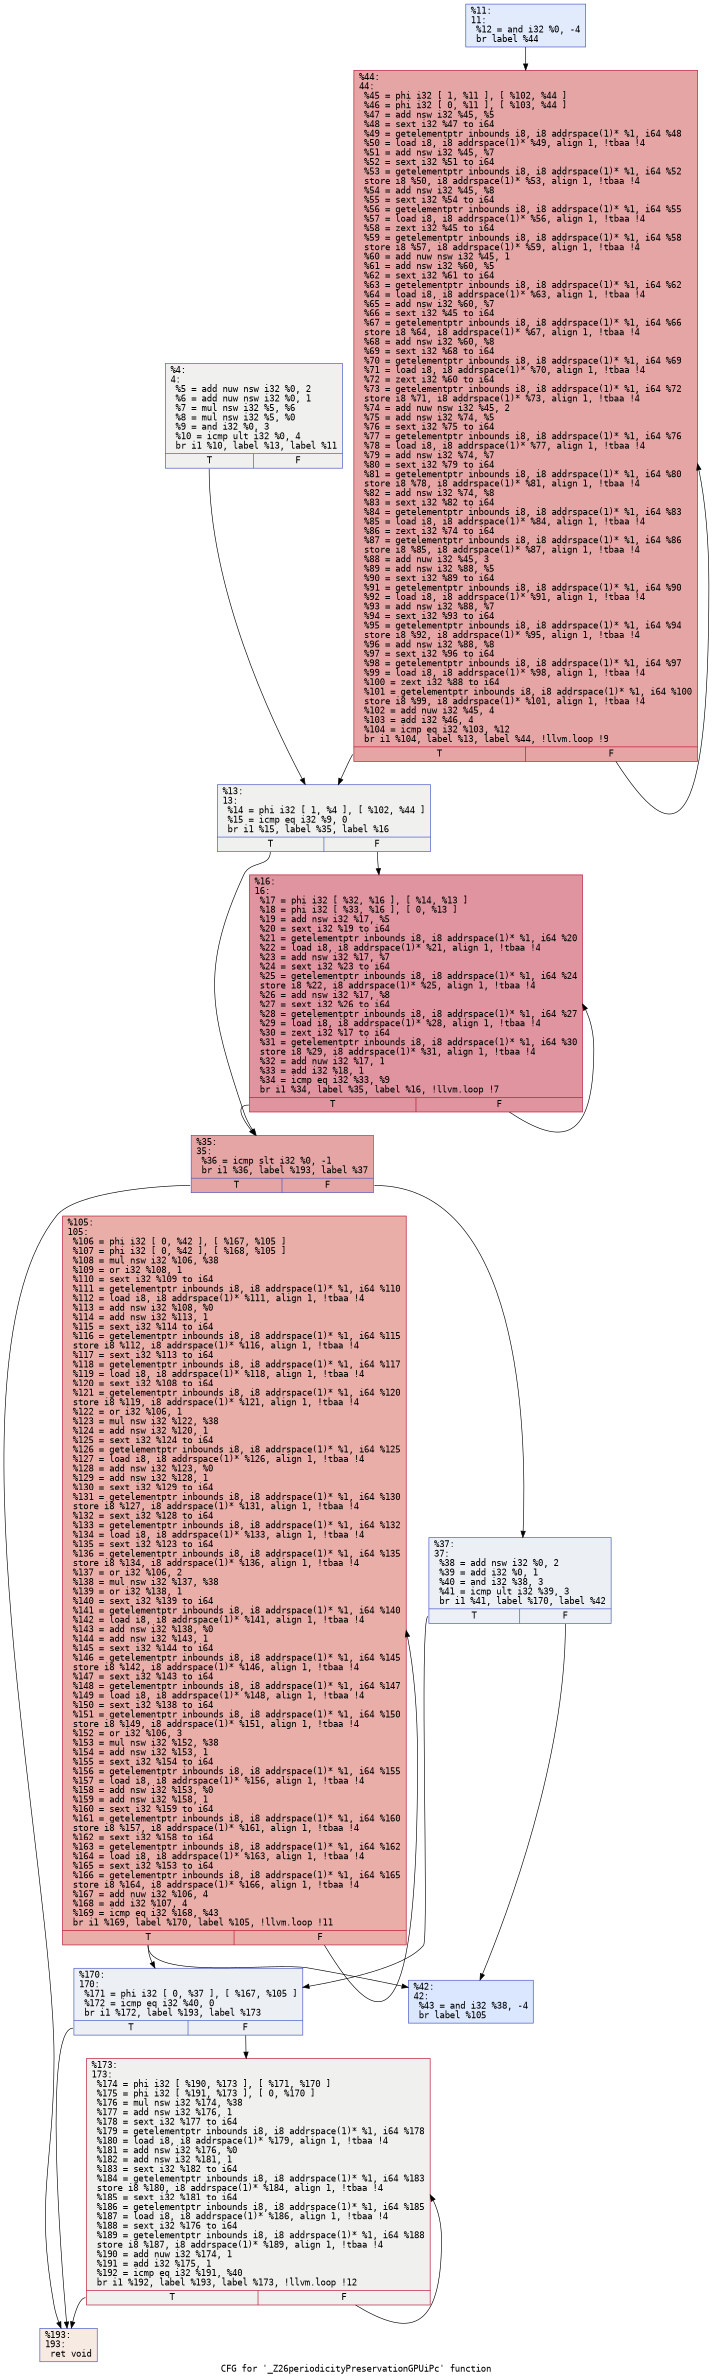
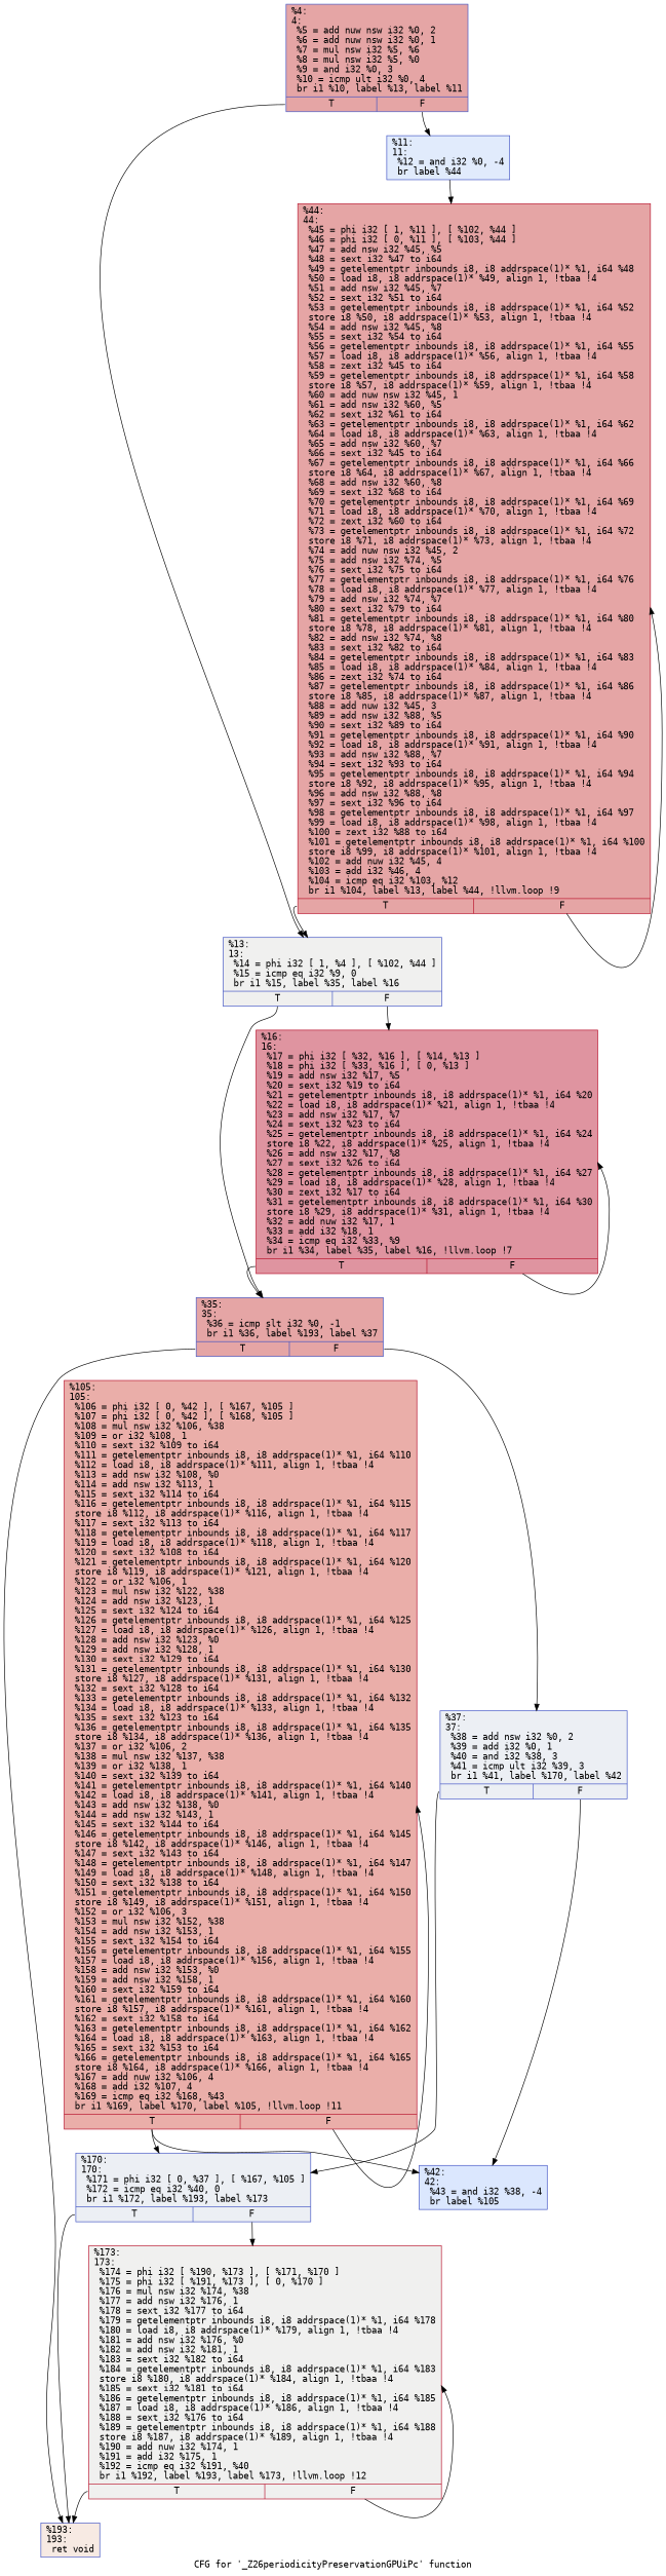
  digraph {
    fontname="DejaVu Sans Mono"
    label="CFG for '_Z26periodicityPreservationGPUiPc' function"
    node [color="#3d50c3ff" fillcolor="#dedcdb70" fontname="DejaVu Sans Mono" shape=record style=filled]
    edge [fontname="DejaVu Sans Mono" tailport=s0]
    n1 [fillcolor="#c5333470" label="{%35:\l35:                                               \l  %36 = icmp slt i32 %0, -1\l  br i1 %36, label %193, label %37\l|{<s0>T|<s1>F}}"]
    n2 [fillcolor="#eed0c070" label="{%193:\l193:                                              \l  ret void\l}"]
    n3 [fillcolor="#d4dbe670" label="{%37:\l37:                                               \l  %38 = add nsw i32 %0, 2\l  %39 = add i32 %0, 1\l  %40 = and i32 %38, 3\l  %41 = icmp ult i32 %39, 3\l  br i1 %41, label %170, label %42\l|{<s0>T|<s1>F}}"]
-   n4 [label="{%4:\l4:                                                \l  %5 = add nuw nsw i32 %0, 2\l  %6 = add nuw nsw i32 %0, 1\l  %7 = mul nsw i32 %5, %6\l  %8 = mul nsw i32 %5, %0\l  %9 = and i32 %0, 3\l  %10 = icmp ult i32 %0, 4\l  br i1 %10, label %13, label %11\l|{<s0>T|<s1>F}}"]
+   n4 [fillcolor="#c5333470" label="{%4:\l4:                                                \l  %5 = add nuw nsw i32 %0, 2\l  %6 = add nuw nsw i32 %0, 1\l  %7 = mul nsw i32 %5, %6\l  %8 = mul nsw i32 %5, %0\l  %9 = and i32 %0, 3\l  %10 = icmp ult i32 %0, 4\l  br i1 %10, label %13, label %11\l|{<s0>T|<s1>F}}"]
    n5 [label="{%13:\l13:                                               \l  %14 = phi i32 [ 1, %4 ], [ %102, %44 ]\l  %15 = icmp eq i32 %9, 0\l  br i1 %15, label %35, label %16\l|{<s0>T|<s1>F}}"]
    n6 [fillcolor="#bbd1f870" label="{%11:\l11:                                               \l  %12 = and i32 %0, -4\l  br label %44\l}"]
    n7 [fillcolor="#d4dbe670" label="{%170:\l170:                                              \l  %171 = phi i32 [ 0, %37 ], [ %167, %105 ]\l  %172 = icmp eq i32 %40, 0\l  br i1 %172, label %193, label %173\l|{<s0>T|<s1>F}}"]
    n8 [fillcolor="#aec9fc70" label="{%42:\l42:                                               \l  %43 = and i32 %38, -4\l  br label %105\l}"]
    n9 [color="#b70d28ff" fillcolor="#b70d2870" label="{%16:\l16:                                               \l  %17 = phi i32 [ %32, %16 ], [ %14, %13 ]\l  %18 = phi i32 [ %33, %16 ], [ 0, %13 ]\l  %19 = add nsw i32 %17, %5\l  %20 = sext i32 %19 to i64\l  %21 = getelementptr inbounds i8, i8 addrspace(1)* %1, i64 %20\l  %22 = load i8, i8 addrspace(1)* %21, align 1, !tbaa !4\l  %23 = add nsw i32 %17, %7\l  %24 = sext i32 %23 to i64\l  %25 = getelementptr inbounds i8, i8 addrspace(1)* %1, i64 %24\l  store i8 %22, i8 addrspace(1)* %25, align 1, !tbaa !4\l  %26 = add nsw i32 %17, %8\l  %27 = sext i32 %26 to i64\l  %28 = getelementptr inbounds i8, i8 addrspace(1)* %1, i64 %27\l  %29 = load i8, i8 addrspace(1)* %28, align 1, !tbaa !4\l  %30 = zext i32 %17 to i64\l  %31 = getelementptr inbounds i8, i8 addrspace(1)* %1, i64 %30\l  store i8 %29, i8 addrspace(1)* %31, align 1, !tbaa !4\l  %32 = add nuw i32 %17, 1\l  %33 = add i32 %18, 1\l  %34 = icmp eq i32 %33, %9\l  br i1 %34, label %35, label %16, !llvm.loop !7\l|{<s0>T|<s1>F}}"]
    n10 [color="#b70d28ff" fillcolor="#c5333470" label="{%44:\l44:                                               \l  %45 = phi i32 [ 1, %11 ], [ %102, %44 ]\l  %46 = phi i32 [ 0, %11 ], [ %103, %44 ]\l  %47 = add nsw i32 %45, %5\l  %48 = sext i32 %47 to i64\l  %49 = getelementptr inbounds i8, i8 addrspace(1)* %1, i64 %48\l  %50 = load i8, i8 addrspace(1)* %49, align 1, !tbaa !4\l  %51 = add nsw i32 %45, %7\l  %52 = sext i32 %51 to i64\l  %53 = getelementptr inbounds i8, i8 addrspace(1)* %1, i64 %52\l  store i8 %50, i8 addrspace(1)* %53, align 1, !tbaa !4\l  %54 = add nsw i32 %45, %8\l  %55 = sext i32 %54 to i64\l  %56 = getelementptr inbounds i8, i8 addrspace(1)* %1, i64 %55\l  %57 = load i8, i8 addrspace(1)* %56, align 1, !tbaa !4\l  %58 = zext i32 %45 to i64\l  %59 = getelementptr inbounds i8, i8 addrspace(1)* %1, i64 %58\l  store i8 %57, i8 addrspace(1)* %59, align 1, !tbaa !4\l  %60 = add nuw nsw i32 %45, 1\l  %61 = add nsw i32 %60, %5\l  %62 = sext i32 %61 to i64\l  %63 = getelementptr inbounds i8, i8 addrspace(1)* %1, i64 %62\l  %64 = load i8, i8 addrspace(1)* %63, align 1, !tbaa !4\l  %65 = add nsw i32 %60, %7\l  %66 = sext i32 %45 to i64\l  %67 = getelementptr inbounds i8, i8 addrspace(1)* %1, i64 %66\l  store i8 %64, i8 addrspace(1)* %67, align 1, !tbaa !4\l  %68 = add nsw i32 %60, %8\l  %69 = sext i32 %68 to i64\l  %70 = getelementptr inbounds i8, i8 addrspace(1)* %1, i64 %69\l  %71 = load i8, i8 addrspace(1)* %70, align 1, !tbaa !4\l  %72 = zext i32 %60 to i64\l  %73 = getelementptr inbounds i8, i8 addrspace(1)* %1, i64 %72\l  store i8 %71, i8 addrspace(1)* %73, align 1, !tbaa !4\l  %74 = add nuw nsw i32 %45, 2\l  %75 = add nsw i32 %74, %5\l  %76 = sext i32 %75 to i64\l  %77 = getelementptr inbounds i8, i8 addrspace(1)* %1, i64 %76\l  %78 = load i8, i8 addrspace(1)* %77, align 1, !tbaa !4\l  %79 = add nsw i32 %74, %7\l  %80 = sext i32 %79 to i64\l  %81 = getelementptr inbounds i8, i8 addrspace(1)* %1, i64 %80\l  store i8 %78, i8 addrspace(1)* %81, align 1, !tbaa !4\l  %82 = add nsw i32 %74, %8\l  %83 = sext i32 %82 to i64\l  %84 = getelementptr inbounds i8, i8 addrspace(1)* %1, i64 %83\l  %85 = load i8, i8 addrspace(1)* %84, align 1, !tbaa !4\l  %86 = zext i32 %74 to i64\l  %87 = getelementptr inbounds i8, i8 addrspace(1)* %1, i64 %86\l  store i8 %85, i8 addrspace(1)* %87, align 1, !tbaa !4\l  %88 = add nuw i32 %45, 3\l  %89 = add nsw i32 %88, %5\l  %90 = sext i32 %89 to i64\l  %91 = getelementptr inbounds i8, i8 addrspace(1)* %1, i64 %90\l  %92 = load i8, i8 addrspace(1)* %91, align 1, !tbaa !4\l  %93 = add nsw i32 %88, %7\l  %94 = sext i32 %93 to i64\l  %95 = getelementptr inbounds i8, i8 addrspace(1)* %1, i64 %94\l  store i8 %92, i8 addrspace(1)* %95, align 1, !tbaa !4\l  %96 = add nsw i32 %88, %8\l  %97 = sext i32 %96 to i64\l  %98 = getelementptr inbounds i8, i8 addrspace(1)* %1, i64 %97\l  %99 = load i8, i8 addrspace(1)* %98, align 1, !tbaa !4\l  %100 = zext i32 %88 to i64\l  %101 = getelementptr inbounds i8, i8 addrspace(1)* %1, i64 %100\l  store i8 %99, i8 addrspace(1)* %101, align 1, !tbaa !4\l  %102 = add nuw i32 %45, 4\l  %103 = add i32 %46, 4\l  %104 = icmp eq i32 %103, %12\l  br i1 %104, label %13, label %44, !llvm.loop !9\l|{<s0>T|<s1>F}}"]
    n11 [color="#b70d28ff" label="{%173:\l173:                                              \l  %174 = phi i32 [ %190, %173 ], [ %171, %170 ]\l  %175 = phi i32 [ %191, %173 ], [ 0, %170 ]\l  %176 = mul nsw i32 %174, %38\l  %177 = add nsw i32 %176, 1\l  %178 = sext i32 %177 to i64\l  %179 = getelementptr inbounds i8, i8 addrspace(1)* %1, i64 %178\l  %180 = load i8, i8 addrspace(1)* %179, align 1, !tbaa !4\l  %181 = add nsw i32 %176, %0\l  %182 = add nsw i32 %181, 1\l  %183 = sext i32 %182 to i64\l  %184 = getelementptr inbounds i8, i8 addrspace(1)* %1, i64 %183\l  store i8 %180, i8 addrspace(1)* %184, align 1, !tbaa !4\l  %185 = sext i32 %181 to i64\l  %186 = getelementptr inbounds i8, i8 addrspace(1)* %1, i64 %185\l  %187 = load i8, i8 addrspace(1)* %186, align 1, !tbaa !4\l  %188 = sext i32 %176 to i64\l  %189 = getelementptr inbounds i8, i8 addrspace(1)* %1, i64 %188\l  store i8 %187, i8 addrspace(1)* %189, align 1, !tbaa !4\l  %190 = add nuw i32 %174, 1\l  %191 = add i32 %175, 1\l  %192 = icmp eq i32 %191, %40\l  br i1 %192, label %193, label %173, !llvm.loop !12\l|{<s0>T|<s1>F}}"]
-   n12 [color="#b70d28ff" fillcolor="#d0473d70" label="{%105:\l105:                                              \l  %106 = phi i32 [ 0, %42 ], [ %167, %105 ]\l  %107 = phi i32 [ 0, %42 ], [ %168, %105 ]\l  %108 = mul nsw i32 %106, %38\l  %109 = or i32 %108, 1\l  %110 = sext i32 %109 to i64\l  %111 = getelementptr inbounds i8, i8 addrspace(1)* %1, i64 %110\l  %112 = load i8, i8 addrspace(1)* %111, align 1, !tbaa !4\l  %113 = add nsw i32 %108, %0\l  %114 = add nsw i32 %113, 1\l  %115 = sext i32 %114 to i64\l  %116 = getelementptr inbounds i8, i8 addrspace(1)* %1, i64 %115\l  store i8 %112, i8 addrspace(1)* %116, align 1, !tbaa !4\l  %117 = sext i32 %113 to i64\l  %118 = getelementptr inbounds i8, i8 addrspace(1)* %1, i64 %117\l  %119 = load i8, i8 addrspace(1)* %118, align 1, !tbaa !4\l  %120 = sext i32 %108 to i64\l  %121 = getelementptr inbounds i8, i8 addrspace(1)* %1, i64 %120\l  store i8 %119, i8 addrspace(1)* %121, align 1, !tbaa !4\l  %122 = or i32 %106, 1\l  %123 = mul nsw i32 %122, %38\l  %124 = add nsw i32 %120, 1\l  %125 = sext i32 %124 to i64\l  %126 = getelementptr inbounds i8, i8 addrspace(1)* %1, i64 %125\l  %127 = load i8, i8 addrspace(1)* %126, align 1, !tbaa !4\l  %128 = add nsw i32 %123, %0\l  %129 = add nsw i32 %128, 1\l  %130 = sext i32 %129 to i64\l  %131 = getelementptr inbounds i8, i8 addrspace(1)* %1, i64 %130\l  store i8 %127, i8 addrspace(1)* %131, align 1, !tbaa !4\l  %132 = sext i32 %128 to i64\l  %133 = getelementptr inbounds i8, i8 addrspace(1)* %1, i64 %132\l  %134 = load i8, i8 addrspace(1)* %133, align 1, !tbaa !4\l  %135 = sext i32 %123 to i64\l  %136 = getelementptr inbounds i8, i8 addrspace(1)* %1, i64 %135\l  store i8 %134, i8 addrspace(1)* %136, align 1, !tbaa !4\l  %137 = or i32 %106, 2\l  %138 = mul nsw i32 %137, %38\l  %139 = or i32 %138, 1\l  %140 = sext i32 %139 to i64\l  %141 = getelementptr inbounds i8, i8 addrspace(1)* %1, i64 %140\l  %142 = load i8, i8 addrspace(1)* %141, align 1, !tbaa !4\l  %143 = add nsw i32 %138, %0\l  %144 = add nsw i32 %143, 1\l  %145 = sext i32 %144 to i64\l  %146 = getelementptr inbounds i8, i8 addrspace(1)* %1, i64 %145\l  store i8 %142, i8 addrspace(1)* %146, align 1, !tbaa !4\l  %147 = sext i32 %143 to i64\l  %148 = getelementptr inbounds i8, i8 addrspace(1)* %1, i64 %147\l  %149 = load i8, i8 addrspace(1)* %148, align 1, !tbaa !4\l  %150 = sext i32 %138 to i64\l  %151 = getelementptr inbounds i8, i8 addrspace(1)* %1, i64 %150\l  store i8 %149, i8 addrspace(1)* %151, align 1, !tbaa !4\l  %152 = or i32 %106, 3\l  %153 = mul nsw i32 %152, %38\l  %154 = add nsw i32 %153, 1\l  %155 = sext i32 %154 to i64\l  %156 = getelementptr inbounds i8, i8 addrspace(1)* %1, i64 %155\l  %157 = load i8, i8 addrspace(1)* %156, align 1, !tbaa !4\l  %158 = add nsw i32 %153, %0\l  %159 = add nsw i32 %158, 1\l  %160 = sext i32 %159 to i64\l  %161 = getelementptr inbounds i8, i8 addrspace(1)* %1, i64 %160\l  store i8 %157, i8 addrspace(1)* %161, align 1, !tbaa !4\l  %162 = sext i32 %158 to i64\l  %163 = getelementptr inbounds i8, i8 addrspace(1)* %1, i64 %162\l  %164 = load i8, i8 addrspace(1)* %163, align 1, !tbaa !4\l  %165 = sext i32 %153 to i64\l  %166 = getelementptr inbounds i8, i8 addrspace(1)* %1, i64 %165\l  store i8 %164, i8 addrspace(1)* %166, align 1, !tbaa !4\l  %167 = add nuw i32 %106, 4\l  %168 = add i32 %107, 4\l  %169 = icmp eq i32 %168, %43\l  br i1 %169, label %170, label %105, !llvm.loop !11\l|{<s0>T|<s1>F}}"]
+   n12 [color="#b70d28ff" fillcolor="#d0473d70" label="{%105:\l105:                                              \l  %106 = phi i32 [ 0, %42 ], [ %167, %105 ]\l  %107 = phi i32 [ 0, %42 ], [ %168, %105 ]\l  %108 = mul nsw i32 %106, %38\l  %109 = or i32 %108, 1\l  %110 = sext i32 %109 to i64\l  %111 = getelementptr inbounds i8, i8 addrspace(1)* %1, i64 %110\l  %112 = load i8, i8 addrspace(1)* %111, align 1, !tbaa !4\l  %113 = add nsw i32 %108, %0\l  %114 = add nsw i32 %113, 1\l  %115 = sext i32 %114 to i64\l  %116 = getelementptr inbounds i8, i8 addrspace(1)* %1, i64 %115\l  store i8 %112, i8 addrspace(1)* %116, align 1, !tbaa !4\l  %117 = sext i32 %113 to i64\l  %118 = getelementptr inbounds i8, i8 addrspace(1)* %1, i64 %117\l  %119 = load i8, i8 addrspace(1)* %118, align 1, !tbaa !4\l  %120 = sext i32 %108 to i64\l  %121 = getelementptr inbounds i8, i8 addrspace(1)* %1, i64 %120\l  store i8 %119, i8 addrspace(1)* %121, align 1, !tbaa !4\l  %122 = or i32 %106, 1\l  %123 = mul nsw i32 %122, %38\l  %124 = add nsw i32 %123, 1\l  %125 = sext i32 %124 to i64\l  %126 = getelementptr inbounds i8, i8 addrspace(1)* %1, i64 %125\l  %127 = load i8, i8 addrspace(1)* %126, align 1, !tbaa !4\l  %128 = add nsw i32 %123, %0\l  %129 = add nsw i32 %128, 1\l  %130 = sext i32 %129 to i64\l  %131 = getelementptr inbounds i8, i8 addrspace(1)* %1, i64 %130\l  store i8 %127, i8 addrspace(1)* %131, align 1, !tbaa !4\l  %132 = sext i32 %128 to i64\l  %133 = getelementptr inbounds i8, i8 addrspace(1)* %1, i64 %132\l  %134 = load i8, i8 addrspace(1)* %133, align 1, !tbaa !4\l  %135 = sext i32 %123 to i64\l  %136 = getelementptr inbounds i8, i8 addrspace(1)* %1, i64 %135\l  store i8 %134, i8 addrspace(1)* %136, align 1, !tbaa !4\l  %137 = or i32 %106, 2\l  %138 = mul nsw i32 %137, %38\l  %139 = or i32 %138, 1\l  %140 = sext i32 %139 to i64\l  %141 = getelementptr inbounds i8, i8 addrspace(1)* %1, i64 %140\l  %142 = load i8, i8 addrspace(1)* %141, align 1, !tbaa !4\l  %143 = add nsw i32 %138, %0\l  %144 = add nsw i32 %143, 1\l  %145 = sext i32 %144 to i64\l  %146 = getelementptr inbounds i8, i8 addrspace(1)* %1, i64 %145\l  store i8 %142, i8 addrspace(1)* %146, align 1, !tbaa !4\l  %147 = sext i32 %143 to i64\l  %148 = getelementptr inbounds i8, i8 addrspace(1)* %1, i64 %147\l  %149 = load i8, i8 addrspace(1)* %148, align 1, !tbaa !4\l  %150 = sext i32 %138 to i64\l  %151 = getelementptr inbounds i8, i8 addrspace(1)* %1, i64 %150\l  store i8 %149, i8 addrspace(1)* %151, align 1, !tbaa !4\l  %152 = or i32 %106, 3\l  %153 = mul nsw i32 %152, %38\l  %154 = add nsw i32 %153, 1\l  %155 = sext i32 %154 to i64\l  %156 = getelementptr inbounds i8, i8 addrspace(1)* %1, i64 %155\l  %157 = load i8, i8 addrspace(1)* %156, align 1, !tbaa !4\l  %158 = add nsw i32 %153, %0\l  %159 = add nsw i32 %158, 1\l  %160 = sext i32 %159 to i64\l  %161 = getelementptr inbounds i8, i8 addrspace(1)* %1, i64 %160\l  store i8 %157, i8 addrspace(1)* %161, align 1, !tbaa !4\l  %162 = sext i32 %158 to i64\l  %163 = getelementptr inbounds i8, i8 addrspace(1)* %1, i64 %162\l  %164 = load i8, i8 addrspace(1)* %163, align 1, !tbaa !4\l  %165 = sext i32 %153 to i64\l  %166 = getelementptr inbounds i8, i8 addrspace(1)* %1, i64 %165\l  store i8 %164, i8 addrspace(1)* %166, align 1, !tbaa !4\l  %167 = add nuw i32 %106, 4\l  %168 = add i32 %107, 4\l  %169 = icmp eq i32 %168, %43\l  br i1 %169, label %170, label %105, !llvm.loop !11\l|{<s0>T|<s1>F}}"]
    n1 -> n2
    n1 -> n3 [tailport=s1]
    n3 -> n7
    n3 -> n8 [tailport=s1]
    n4 -> n5
+   n4 -> n6 [tailport=s1]
    n5 -> n1
    n5 -> n9 [tailport=s1]
    n6 -> n10
    n7 -> n2
    n7 -> n11 [tailport=s1]
    n9 -> n1
    n9 -> n9 [tailport=s1]
    n10 -> n5
    n10 -> n10 [tailport=s1]
    n11 -> n2
    n11 -> n11 [tailport=s1]
    n12 -> n7
    n12 -> n8
    n12 -> n12 [tailport=s1]
  }
